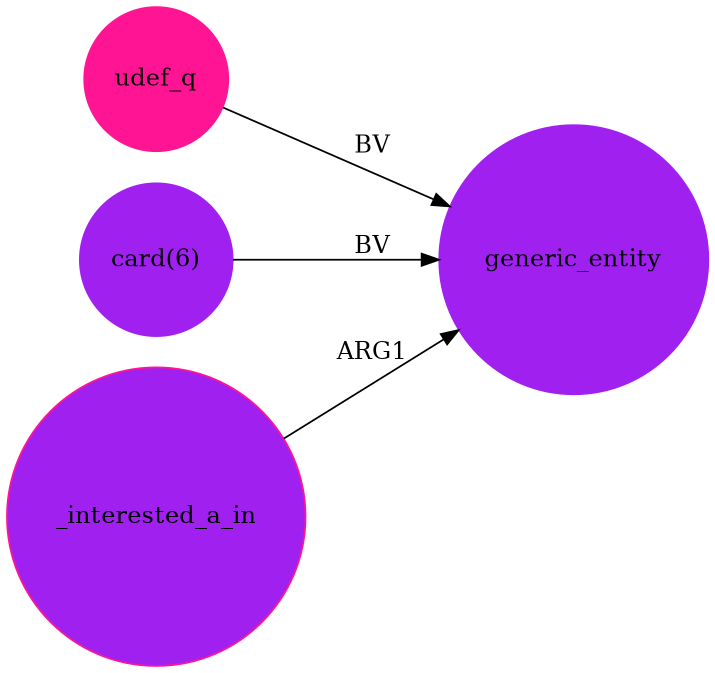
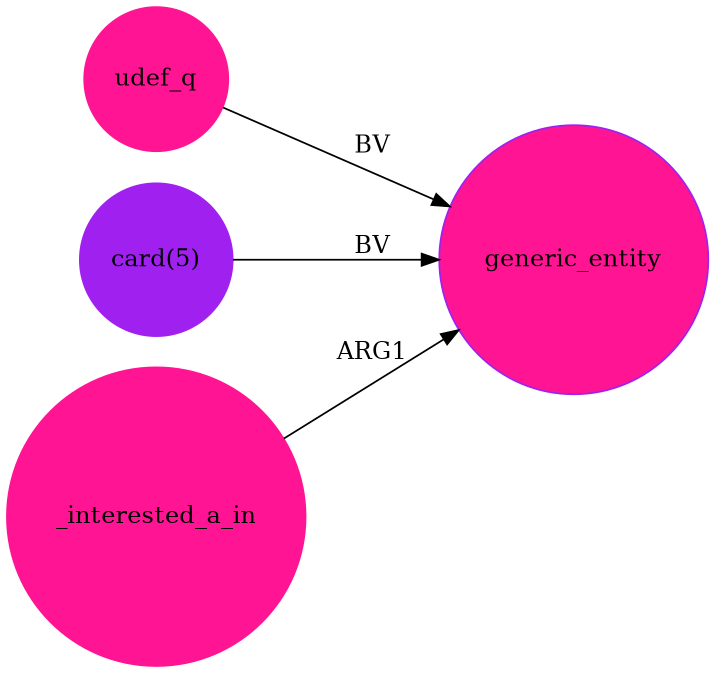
  digraph {
    rankdir=LR
    node [color=purple shape=circle style=filled]
-   generic_entity
+   generic_entity [fillcolor=deeppink]
    udef_q [color=deeppink]
-   "card(5)" [label="card(6)"]
-   _interested_a_in [color=deeppink fillcolor=purple]
+   "card(5)"
+   _interested_a_in [color=deeppink]
    udef_q -> generic_entity [label=BV]
    "card(5)" -> generic_entity [label=BV]
    _interested_a_in -> generic_entity [label=ARG1]
  }
